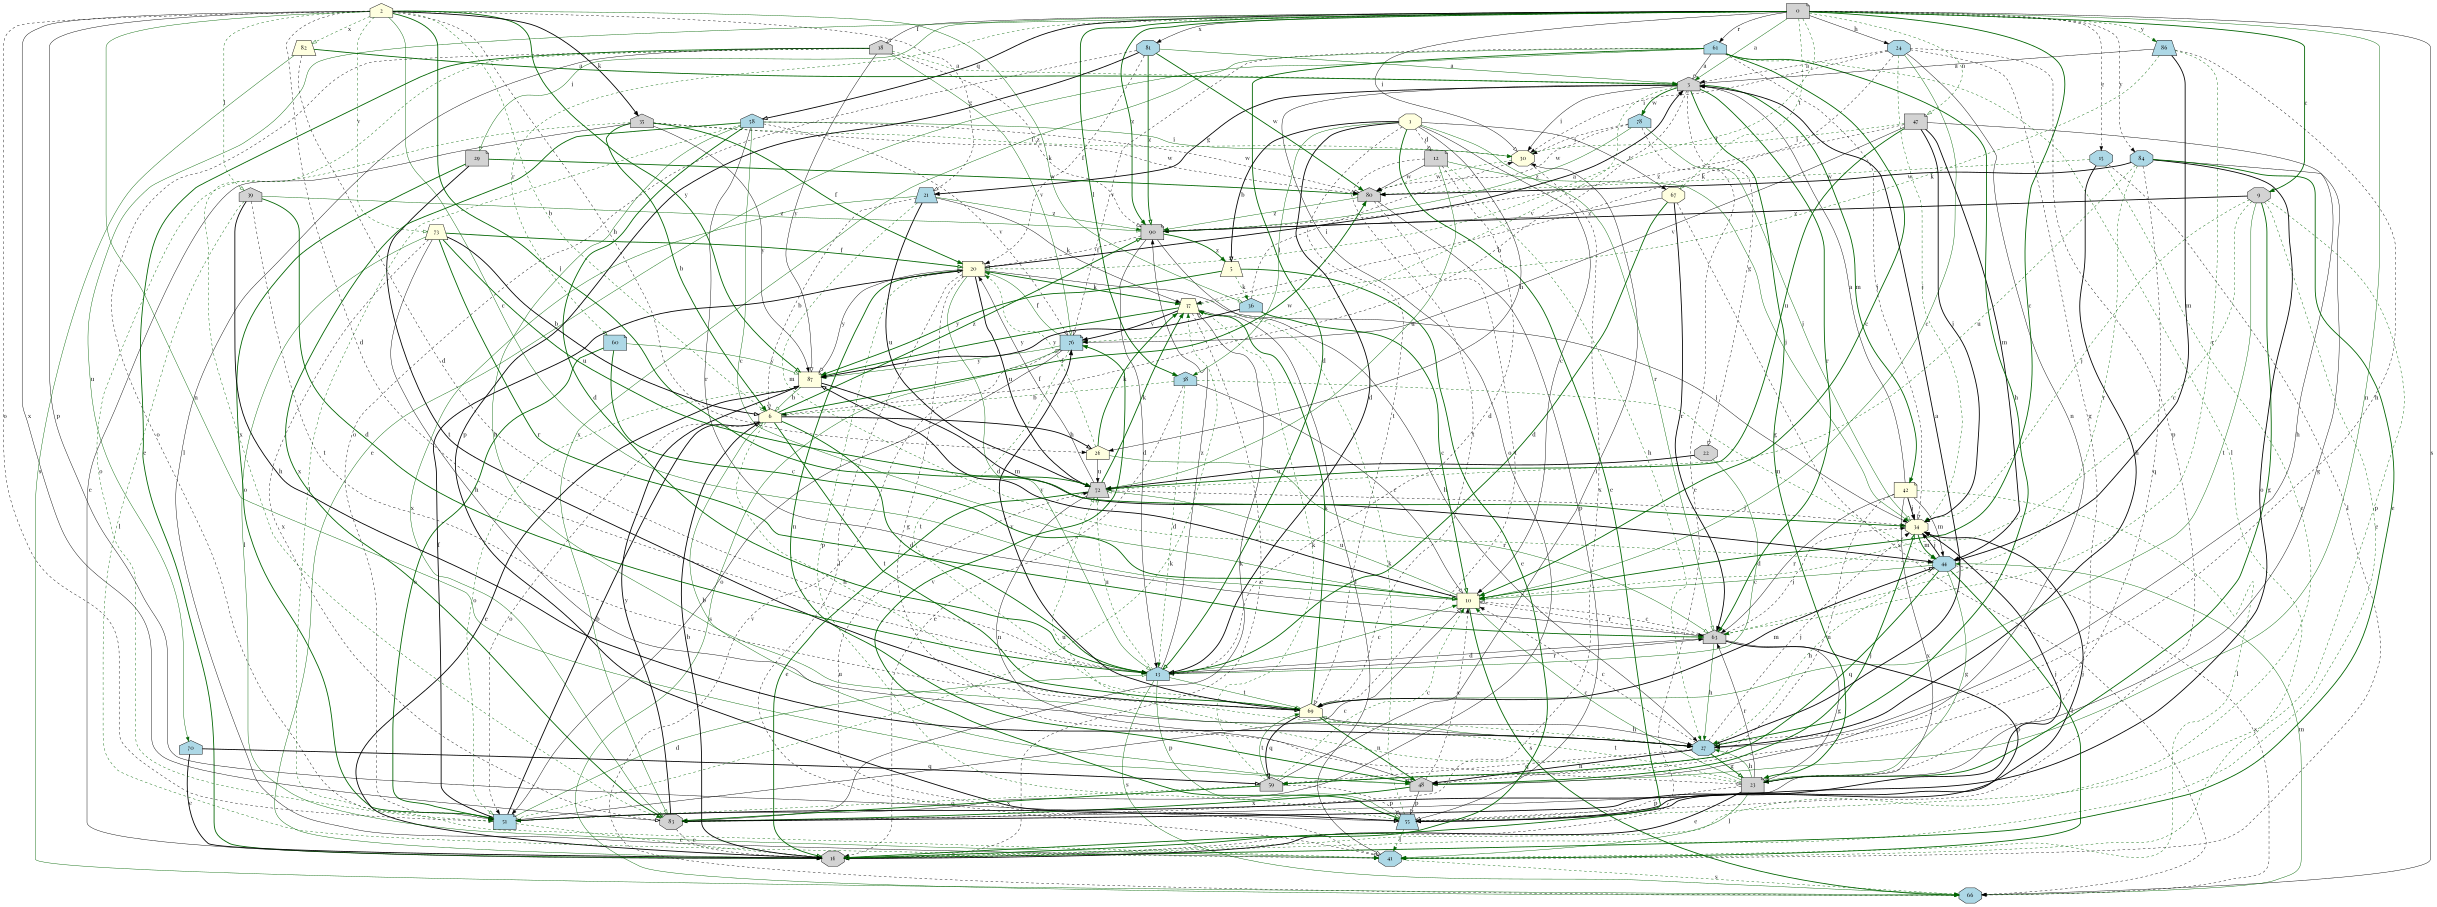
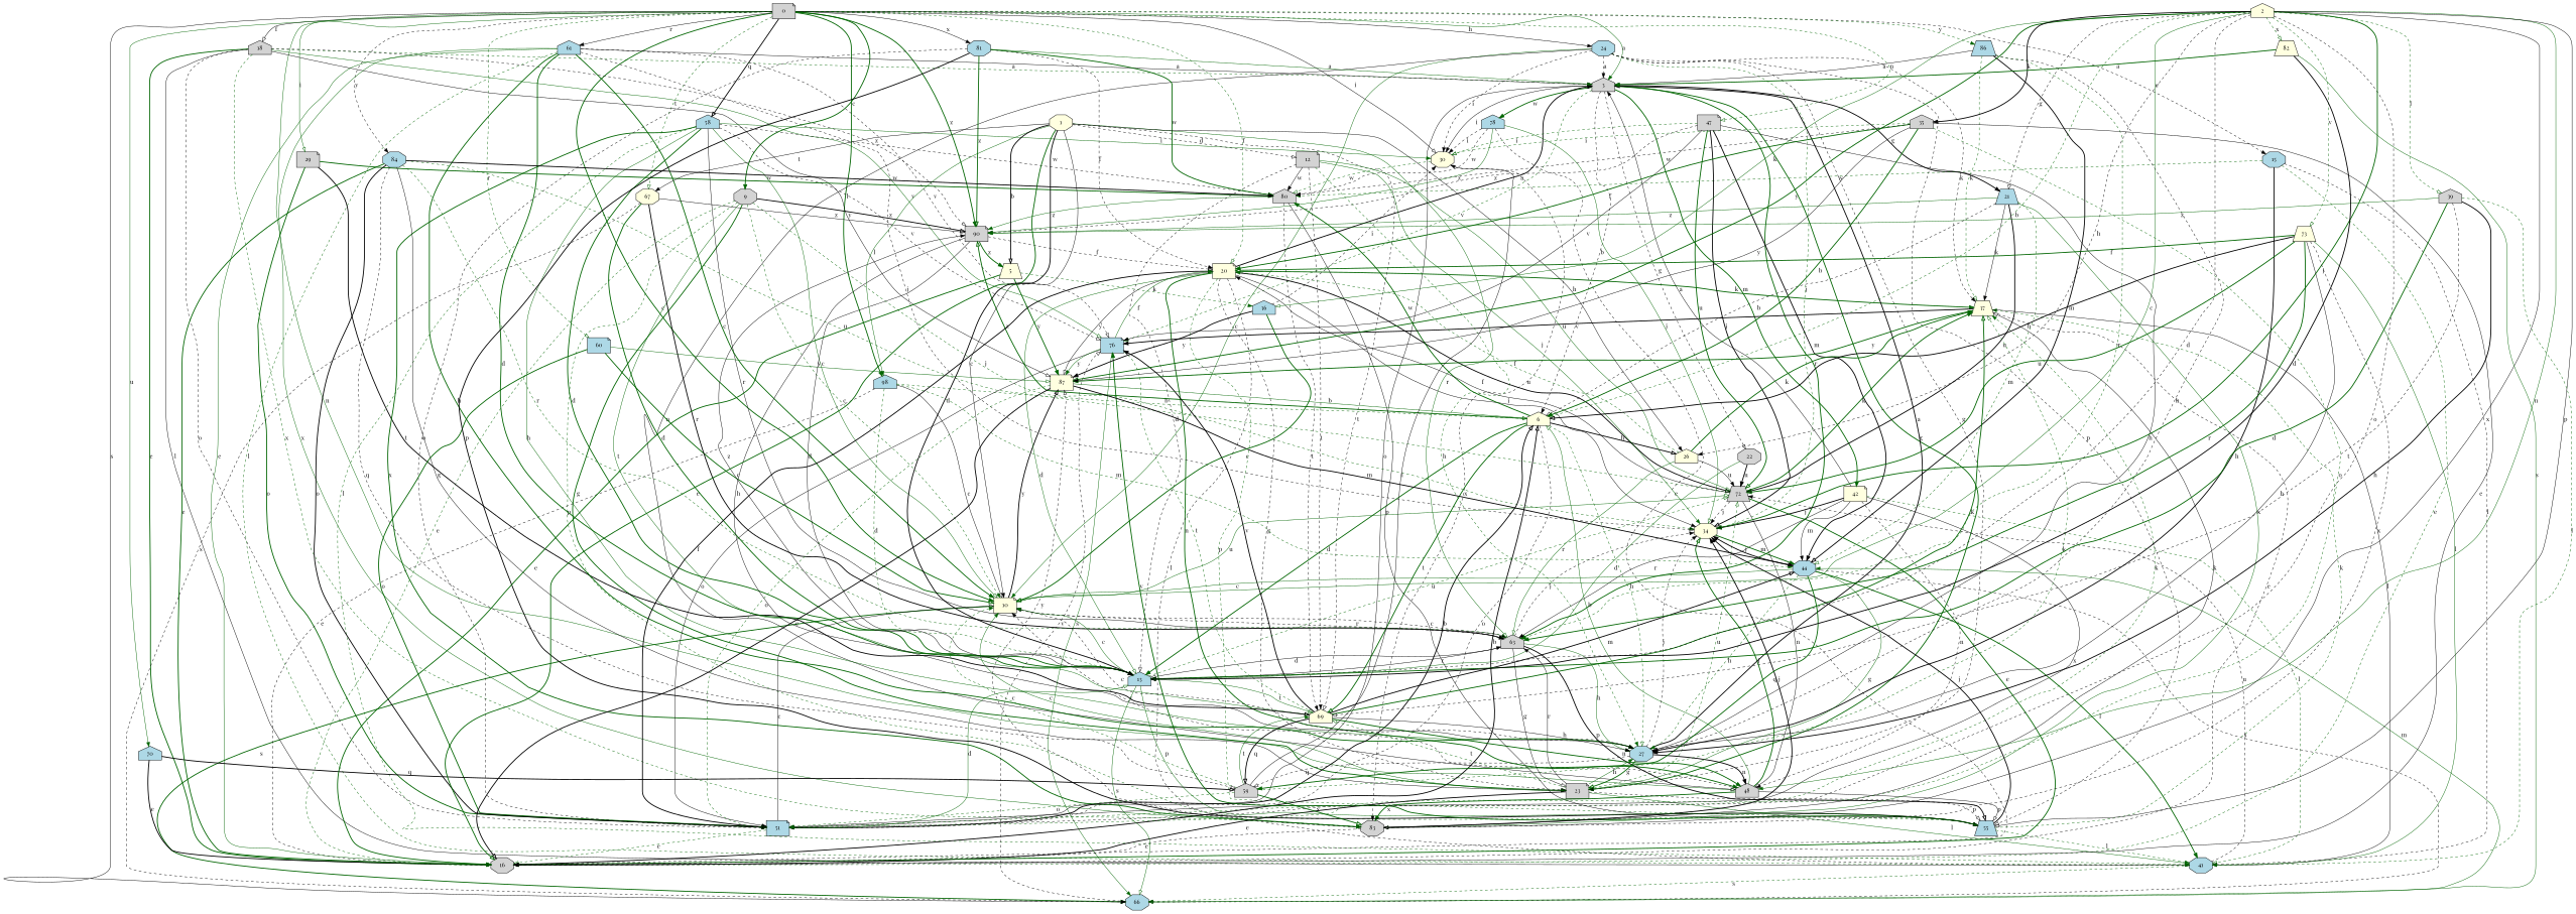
  strict digraph {
    fontname="Playfair Display"
    node [fillcolor=lightblue fontname="Playfair Display" shape=house style=filled]
    edge [arrowhead=normal color=darkgreen fontname="Playfair Display" style=dashed]
    0 [fillcolor=lightgrey shape=note]
    3 [fillcolor=lightgrey]
    9 [fillcolor=lightgrey shape=octagon]
    10 [fillcolor=lightyellow shape=note]
    15 [shape=octagon]
    18 [fillcolor=lightgrey]
    20 [fillcolor=lightyellow shape=note]
    24 [shape=octagon]
    29 [fillcolor=lightgrey shape=note]
    30 [fillcolor=lightyellow shape=octagon]
-   38
+   38 [label=98]
    47 [fillcolor=lightgrey shape=note]
    48 [fillcolor=lightgrey]
    58
    60 [shape=note]
    61
    66 [shape=octagon]
    67 [fillcolor=lightyellow shape=octagon]
    70
    81 [shape=octagon]
    84 [shape=octagon]
    86 [shape=trapezium]
    90 [fillcolor=lightgrey shape=note]
    63 [fillcolor=lightgrey]
    6 [fillcolor=lightyellow]
    21 [shape=trapezium]
    51 [shape=note]
    22 [fillcolor=lightgrey shape=octagon]
    23 [fillcolor=lightgrey shape=note]
    42 [fillcolor=lightyellow shape=note]
    76 [shape=note]
    78
    16 [fillcolor=lightgrey shape=octagon]
    69 [fillcolor=lightyellow]
    34 [fillcolor=lightyellow shape=octagon]
    55 [shape=trapezium]
    87 [fillcolor=lightyellow shape=note]
    72 [fillcolor=lightgrey shape=trapezium]
    27 [shape=octagon]
    80 [fillcolor=lightgrey]
    41 [shape=octagon]
    83 [fillcolor=lightgrey shape=octagon]
    13
    37 [fillcolor=lightyellow shape=trapezium]
    44 [shape=octagon]
    59 [fillcolor=lightgrey]
    5 [fillcolor=lightyellow shape=trapezium]
    1 [fillcolor=lightyellow shape=octagon]
    12 [fillcolor=lightgrey shape=note]
    26 [fillcolor=lightyellow]
    36
    2 [fillcolor=lightyellow]
    35 [fillcolor=lightgrey]
    39 [fillcolor=lightgrey]
    73 [fillcolor=lightyellow shape=trapezium]
    82 [fillcolor=lightyellow shape=trapezium]
    0 -> 3 [label=a style=solid]
    0 -> 9 [label=c style=bold]
    0 -> 10 [label=c style=bold]
    0 -> 15 [color=black label=e]
    0 -> 18 [arrowhead=onormal color=black label=f style=solid]
    0 -> 20 [arrowhead=onormal label=f]
    0 -> 24 [color=black label=h style=solid]
    0 -> 29 [arrowhead=onormal label=i style=solid]
    0 -> 30 [arrowhead=onormal color=black label=i style=solid]
    0 -> 38 [label=l style=bold]
    0 -> 47 [arrowhead=onormal label=n]
    0 -> 48 [arrowhead=onormal label=n style=solid]
    0 -> 58 [arrowhead=onormal color=black label=q style=bold]
    0 -> 60 [arrowhead=onormal label=r]
    0 -> 61 [color=black label=r style=solid]
    0 -> 66 [color=black label=s style=solid]
    0 -> 67 [arrowhead=onormal label=t]
    0 -> 70 [label=u style=solid]
    0 -> 81 [color=black label=x style=solid]
    0 -> 84 [color=black label=y]
    0 -> 86 [label=y]
    0 -> 90 [label=z style=bold]
    3 -> 30 [color=black label=i style=solid]
    3 -> 63 [label=r style=bold]
    3 -> 6 [color=black label=b]
    3 -> 21 [color=black label=g style=bold]
    3 -> 51 [arrowhead=onormal color=black label=o style=solid]
    3 -> 22 [arrowhead=onormal color=black label=g]
    3 -> 23 [label=g style=bold]
    3 -> 42 [label=m style=bold]
    3 -> 76 [label=v]
    3 -> 78 [label=w style=bold]
    9 -> 10 [label=c]
    9 -> 90 [arrowhead=onormal color=black label=z style=bold]
    9 -> 23 [label=g style=bold]
    9 -> 16 [label=e]
    9 -> 69 [arrowhead=onormal label=t style=solid]
    9 -> 34 [label=j]
    9 -> 55 [arrowhead=onormal label=p]
    10 -> 66 [arrowhead=onormal label=s style=bold]
    10 -> 63 [color=black label=r]
    10 -> 87 [arrowhead=onormal color=black label=y style=bold]
    10 -> 72 [arrowhead=onormal label=u style=solid]
    15 -> 16 [label=e]
    15 -> 27 [color=black label=h style=bold]
    15 -> 80 [label=w]
    15 -> 41 [color=black label=l]
    18 -> 3 [label=a]
    18 -> 90 [arrowhead=onormal color=black label=z]
    18 -> 51 [color=black label=o]
    18 -> 76 [arrowhead=onormal label=v style=solid]
    18 -> 16 [label=e style=bold]
    18 -> 87 [arrowhead=onormal color=black label=y style=solid]
    18 -> 41 [color=black label=l style=solid]
    18 -> 83 [label=x]
    20 -> 3 [color=black label=a style=bold]
    20 -> 48 [label=n style=bold]
    20 -> 23 [arrowhead=onormal color=black label=g]
    20 -> 34 [color=black label=j style=solid]
    20 -> 55 [label=p]
    20 -> 87 [arrowhead=onormal color=black label=y style=solid]
    20 -> 72 [arrowhead=onormal color=black label=u style=bold]
    20 -> 41 [arrowhead=onormal color=black label=l]
    20 -> 13 [arrowhead=onormal label=d style=solid]
    20 -> 37 [label=k style=bold]
    24 -> 3 [color=black label=a]
    24 -> 10 [label=c style=solid]
    24 -> 30 [color=black label=i]
    24 -> 48 [arrowhead=onormal color=black label=n style=solid]
    24 -> 23 [color=black label=g]
    24 -> 34 [label=j]
    24 -> 55 [arrowhead=onormal color=black label=p]
    24 -> 37 [color=black label=k]
    29 -> 51 [arrowhead=onormal label=o style=bold]
    29 -> 69 [arrowhead=onormal color=black label=t style=bold]
    29 -> 80 [label=w style=bold]
    30 -> 80 [arrowhead=onormal label=w]
    30 -> 83 [color=black label=x]
    38 -> 10 [arrowhead=onormal color=black label=c style=solid]
    38 -> 6 [arrowhead=onormal label=b]
    38 -> 16 [color=black label=e]
    38 -> 13 [label=d]
    38 -> 44 [label=m]
    47 -> 30 [arrowhead=onormal label=i]
    47 -> 90 [color=black label=z]
    47 -> 76 [color=black label=v style=solid]
    47 -> 34 [arrowhead=onormal color=black label=j style=bold]
    47 -> 72 [arrowhead=onormal label=u style=bold]
    47 -> 27 [arrowhead=onormal color=black label=h style=solid]
    47 -> 44 [color=black label=m style=bold]
    48 -> 10 [color=black label=c]
    48 -> 6 [arrowhead=onormal label=b style=solid]
    48 -> 34 [arrowhead=onormal label=j style=bold]
    48 -> 55 [arrowhead=onormal color=black label=p style=solid]
    48 -> 83 [label=x style=bold]
    58 -> 10 [arrowhead=onormal label=c style=solid]
    58 -> 30 [label=i style=solid]
    58 -> 63 [color=black label=r style=solid]
    58 -> 76 [arrowhead=onormal color=black label=v]
    58 -> 27 [label=h style=solid]
    58 -> 80 [arrowhead=onormal color=black label=w]
    58 -> 41 [arrowhead=onormal label=l]
    58 -> 83 [arrowhead=onormal label=x style=bold]
    58 -> 13 [arrowhead=onormal label=d style=bold]
    60 -> 10 [arrowhead=onormal label=c style=bold]
    60 -> 51 [label=o style=bold]
    60 -> 87 [arrowhead=onormal label=y style=solid]
    61 -> 3 [arrowhead=onormal color=black label=a style=solid]
    61 -> 10 [label=c style=bold]
    61 -> 76 [arrowhead=onormal color=black label=v]
    61 -> 16 [label=e style=solid]
    61 -> 34 [arrowhead=onormal color=black label=j]
    61 -> 27 [arrowhead=onormal label=h style=bold]
    61 -> 41 [label=l]
    61 -> 83 [arrowhead=onormal label=x style=solid]
    61 -> 13 [arrowhead=onormal label=d style=bold]
    66 -> 76 [arrowhead=onormal color=black label=v]
    66 -> 44 [label=m style=solid]
    67 -> 66 [color=black label=s]
    67 -> 90 [arrowhead=onormal color=black label=z style=solid]
    67 -> 63 [color=black label=r style=bold]
    67 -> 13 [arrowhead=onormal label=d style=bold]
    70 -> 16 [arrowhead=onormal color=black label=e style=bold]
    70 -> 59 [arrowhead=onormal color=black label=q style=bold]
    81 -> 3 [arrowhead=onormal label=a style=solid]
    81 -> 20 [color=black label=f]
    81 -> 90 [arrowhead=onormal label=z style=bold]
    81 -> 51 [arrowhead=onormal color=black label=o]
    81 -> 55 [arrowhead=onormal color=black label=p style=bold]
    81 -> 80 [label=w style=bold]
    84 -> 63 [arrowhead=onormal label=r]
    84 -> 51 [color=black label=o style=bold]
    84 -> 23 [arrowhead=onormal color=black label=g style=solid]
    84 -> 16 [arrowhead=onormal label=e style=bold]
    84 -> 72 [arrowhead=onormal label=u]
    84 -> 80 [color=black label=w style=bold]
    84 -> 59 [arrowhead=onormal color=black label=q]
    86 -> 3 [arrowhead=onormal color=black label=a style=solid]
    86 -> 63 [label=r]
    86 -> 27 [arrowhead=onormal color=black label=h]
    86 -> 37 [arrowhead=onormal label=k]
    86 -> 44 [arrowhead=onormal color=black label=m style=bold]
    90 -> 20 [arrowhead=onormal color=black label=f]
    90 -> 27 [color=black label=h style=solid]
    90 -> 13 [color=black label=d style=solid]
    90 -> 5 [label=z style=bold]
    63 -> 10 [arrowhead=onormal color=black label=c]
    63 -> 23 [arrowhead=onormal color=black label=g style=solid]
    63 -> 34 [color=black label=j]
    63 -> 55 [arrowhead=onormal color=black label=p style=bold]
    63 -> 27 [label=h style=solid]
    63 -> 13 [arrowhead=onormal color=black label=d style=solid]
    6 -> 90 [arrowhead=onormal label=z style=bold]
    6 -> 51 [color=black label=o]
    6 -> 69 [arrowhead=onormal label=t style=bold]
    6 -> 27 [arrowhead=onormal label=h]
    6 -> 80 [label=w style=bold]
    6 -> 13 [label=d style=bold]
    6 -> 26 [arrowhead=onormal color=black label=h style=bold]
    21 -> 90 [label=z style=solid]
    21 -> 6 [arrowhead=onormal color=black label=b]
    21 -> 72 [color=black label=u style=bold]
    21 -> 83 [arrowhead=onormal label=x style=solid]
    21 -> 37 [color=black label=k style=solid]
    21 -> 44 [arrowhead=onormal label=m]
    51 -> 10 [arrowhead=onormal color=black label=c style=solid]
    51 -> 20 [arrowhead=onormal color=black label=f style=bold]
    51 -> 6 [arrowhead=onormal color=black label=b style=bold]
    51 -> 16 [arrowhead=onormal label=e]
    51 -> 13 [arrowhead=onormal label=d style=solid]
    51 -> 37 [label=k]
    22 -> 72 [color=black label=u style=bold]
    22 -> 13 [arrowhead=onormal label=d style=solid]
    23 -> 10 [label=c style=solid]
    23 -> 63 [color=black label=r style=solid]
    23 -> 16 [color=black label=e style=bold]
    23 -> 69 [arrowhead=onormal label=t]
    23 -> 55 [arrowhead=onormal color=black label=p]
    23 -> 72 [arrowhead=onormal label=u]
    23 -> 27 [label=h style=solid]
    23 -> 41 [arrowhead=onormal label=l style=solid]
    42 -> 3 [color=black label=a style=solid]
    42 -> 48 [color=black label=n]
    42 -> 63 [color=black label=r style=solid]
    42 -> 34 [color=black label=j style=bold]
    42 -> 41 [arrowhead=onormal label=l]
-   42 -> 83 [color=black label=x style=solid]
+   42 -> 51 [color=black label=x style=solid]
    42 -> 44 [color=black label=m style=solid]
    76 -> 20 [label=f style=solid]
    76 -> 66 [label=s style=solid]
    76 -> 51 [color=black label=o style=solid]
    76 -> 69 [arrowhead=onormal label=t]
    76 -> 87 [label=y style=solid]
    78 -> 30 [color=black label=i]
    78 -> 90 [arrowhead=onormal label=z style=solid]
    78 -> 16 [color=black label=e]
    78 -> 34 [arrowhead=onormal label=j style=solid]
    78 -> 80 [color=black label=w]
    16 -> 6 [arrowhead=onormal color=black label=b style=bold]
    69 -> 48 [label=n style=bold]
    69 -> 76 [color=black label=v style=bold]
    69 -> 27 [color=black label=h style=solid]
    69 -> 37 [arrowhead=onormal label=k style=bold]
    69 -> 44 [arrowhead=onormal color=black label=m style=bold]
    69 -> 59 [arrowhead=onormal color=black label=q style=bold]
    34 -> 44 [label=m style=bold]
    55 -> 76 [label=v style=bold]
    55 -> 34 [color=black label=j style=bold]
    55 -> 41 [label=l]
    55 -> 37 [label=k]
    87 -> 6 [arrowhead=onormal label=b style=solid]
    87 -> 51 [arrowhead=onormal label=o]
    87 -> 16 [arrowhead=onormal color=black label=e style=bold]
    87 -> 44 [color=black label=m style=bold]
    72 -> 20 [color=black label=f style=solid]
    72 -> 48 [arrowhead=onormal color=black label=n style=solid]
    72 -> 16 [arrowhead=onormal label=e style=bold]
    72 -> 34 [color=black label=j]
    72 -> 37 [label=k style=bold]
    27 -> 3 [arrowhead=onormal color=black label=a style=bold]
    27 -> 10 [color=black label=c]
    27 -> 48 [color=black label=n style=bold]
    27 -> 23 [arrowhead=onormal label=g style=bold]
    27 -> 34 [color=black label=j]
    27 -> 59 [arrowhead=onormal color=black label=q]
    80 -> 90 [label=z style=solid]
    80 -> 69 [color=black label=t]
    80 -> 55 [arrowhead=onormal color=black label=p style=solid]
    41 -> 66 [label=s]
    41 -> 72 [color=black label=u]
    83 -> 16 [color=black label=e]
    83 -> 34 [color=black label=j style=bold]
-   83 -> 87 [arrowhead=onormal color=black label=y style=bold]
+   83 -> 87 [arrowhead=onormal color=black label=y]
    83 -> 37 [arrowhead=onormal color=black label=k style=solid]
    13 -> 10 [label=c style=solid]
    13 -> 66 [arrowhead=onormal label=s style=solid]
    13 -> 90 [color=black label=z style=solid]
    13 -> 63 [color=black label=r style=solid]
    13 -> 69 [arrowhead=onormal label=t style=solid]
    13 -> 55 [arrowhead=onormal label=p style=solid]
    13 -> 72 [arrowhead=onormal label=u]
    37 -> 76 [color=black label=v style=bold]
    37 -> 16 [color=black label=e]
    37 -> 87 [label=y style=bold]
    37 -> 41 [arrowhead=onormal color=black label=l style=solid]
    44 -> 10 [arrowhead=onormal label=c style=solid]
    44 -> 66 [arrowhead=onormal color=black label=s]
    44 -> 23 [arrowhead=onormal label=g style=solid]
    44 -> 34 [color=black label=j style=bold]
    44 -> 27 [label=h]
    44 -> 41 [label=l style=bold]
    44 -> 59 [label=q style=bold]
    59 -> 10 [label=c]
    59 -> 30 [color=black label=i style=solid]
    59 -> 51 [label=o]
    59 -> 69 [label=t style=solid]
-   59 -> 55 [arrowhead=onormal color=black label=p]
    59 -> 83 [arrowhead=onormal label=x style=bold]
    59 -> 37 [arrowhead=onormal label=k]
    5 -> 16 [arrowhead=onormal label=e style=bold]
    5 -> 87 [label=y style=bold]
    5 -> 36 [label=k]
    1 -> 10 [color=black label=c style=solid]
    1 -> 38 [label=l style=solid]
    1 -> 67 [color=black label=t style=solid]
    1 -> 63 [arrowhead=onormal label=r style=solid]
    1 -> 16 [arrowhead=onormal label=e style=bold]
    1 -> 69 [arrowhead=onormal color=black label=t]
    1 -> 13 [arrowhead=onormal color=black label=d style=bold]
    1 -> 5 [arrowhead=onormal color=black label=b style=bold]
    1 -> 12 [arrowhead=onormal color=black label=d]
    1 -> 26 [color=black label=h style=solid]
    12 -> 69 [color=black label=t]
    12 -> 34 [label=j style=solid]
    12 -> 72 [arrowhead=onormal label=u style=solid]
    12 -> 27 [label=h]
    12 -> 80 [color=black label=w style=solid]
    12 -> 13 [arrowhead=onormal color=black label=d]
    26 -> 20 [label=f]
    26 -> 63 [arrowhead=onormal label=r style=solid]
    26 -> 72 [color=black label=u style=solid]
    26 -> 37 [label=k style=bold]
    36 -> 10 [arrowhead=onormal label=c style=bold]
    36 -> 30 [color=black label=i]
    36 -> 87 [color=black label=y style=bold]
    2 -> 10 [arrowhead=onormal label=c style=solid]
    2 -> 48 [label=n style=solid]
    2 -> 6 [arrowhead=onormal label=b]
    2 -> 21 [arrowhead=onormal color=black label=g]
    2 -> 51 [arrowhead=onormal color=black label=o]
    2 -> 34 [arrowhead=onormal label=j style=bold]
    2 -> 55 [arrowhead=onormal color=black label=p style=solid]
    2 -> 87 [arrowhead=onormal label=y style=bold]
    2 -> 83 [arrowhead=onormal color=black label=x style=solid]
    2 -> 13 [color=black label=d]
    2 -> 26 [color=black label=h]
    2 -> 36 [arrowhead=onormal label=k style=solid]
    2 -> 35 [color=black label=k style=bold]
    2 -> 39 [arrowhead=onormal label=l]
    2 -> 73 [arrowhead=onormal label=v]
    2 -> 82 [arrowhead=onormal label=x]
    35 -> 20 [label=f style=bold]
    35 -> 30 [arrowhead=onormal label=i]
    35 -> 6 [label=b style=bold]
    35 -> 51 [label=o]
    35 -> 16 [arrowhead=onormal color=black label=e style=solid]
    35 -> 87 [color=black label=y style=solid]
    35 -> 80 [color=black label=w]
    39 -> 90 [arrowhead=onormal label=z style=solid]
    39 -> 69 [arrowhead=onormal color=black label=t]
    39 -> 27 [color=black label=h style=bold]
    39 -> 41 [label=l]
    39 -> 13 [label=d style=bold]
    73 -> 20 [arrowhead=onormal label=f style=bold]
    73 -> 63 [label=r style=bold]
    73 -> 6 [arrowhead=onormal color=black label=b style=bold]
    73 -> 72 [arrowhead=onormal label=u style=bold]
    73 -> 27 [arrowhead=onormal color=black label=h style=solid]
    73 -> 41 [arrowhead=onormal label=l style=solid]
    73 -> 83 [arrowhead=onormal color=black label=x]
    82 -> 3 [label=a style=bold]
    82 -> 66 [arrowhead=onormal label=s style=solid]
-   82 -> 13 [arrowhead=onormal color=black label=d]
+   82 -> 13 [arrowhead=onormal color=black label=d style=bold]
  }
